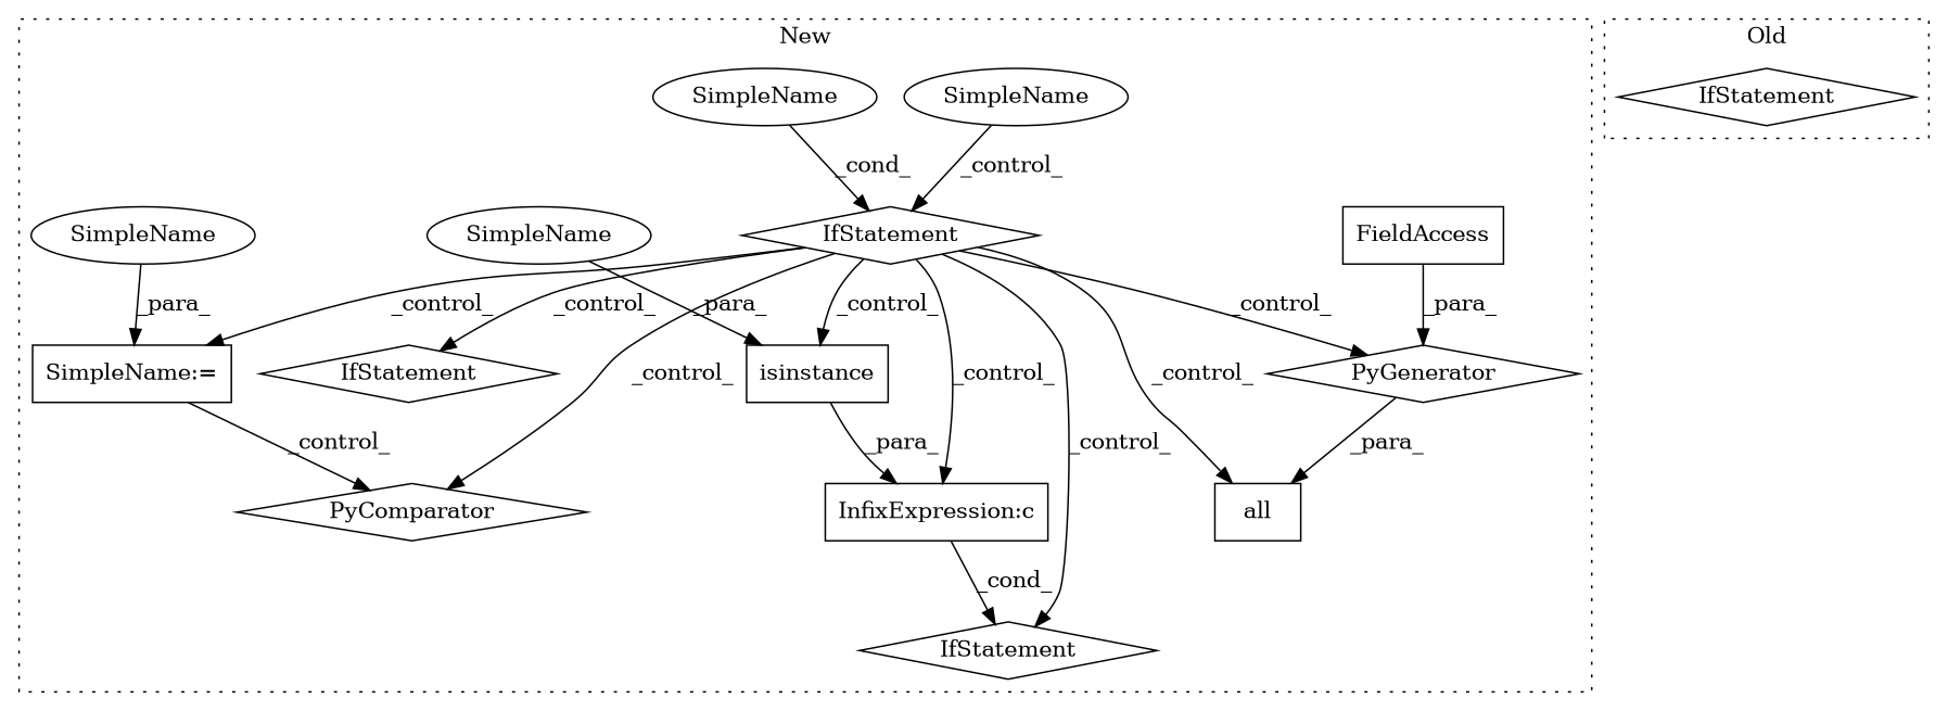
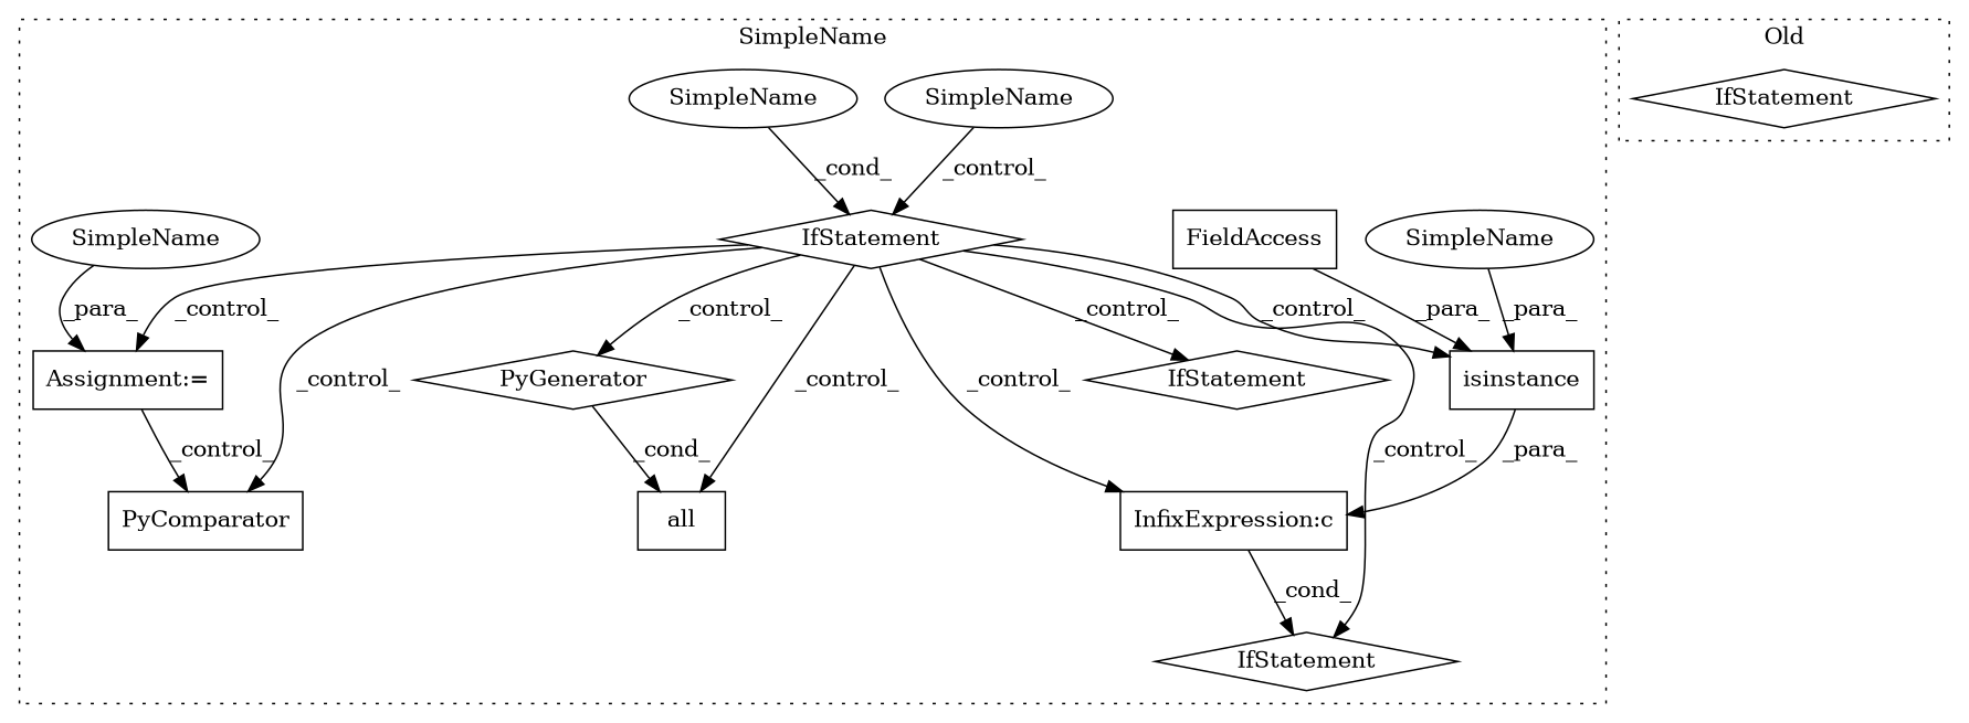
  digraph {
    node [a=25 l="4,2" shape=diamond]
    n1 [a=32 l="19,-3" label=all s="6386,6533" shape=box]
    n2 [label=IfStatement s="6353,6530"]
-   n3 [a=7 l=24 label="SimpleName:=" s=6503 shape=box]
-   n4 [a=113 l=24 label=PyComparator s=6503]
+   n3 [a=7 l=24 label="Assignment:=" s=6503 shape=box]
+   n4 [a=113 l=24 label=PyComparator s=6503 shape=box]
    n5 [a=107 l=128 label=PyGenerator s=6405]
    n6 [a=42 label=SimpleName shape=ellipse l=""]
    n7 [l=31 label=IfStatement s=6879]
    n8 [a=42 label=SimpleName shape=ellipse l=""]
    n9 [label=IfStatement s="6308,6339"]
    n10 [a=32 l="11,1" label=isinstance s="6358,6381" shape=box]
    n11 [a=22 l=5 label=FieldAccess s=6376 shape=box]
    n12 [a=27 l=4 label="InfixExpression:c" s=6382 shape=box]
    n13 [a=42 l=6 label=SimpleName s=6512 shape=ellipse]
    n14 [a=42 l=6 label=SimpleName s=6369 shape=ellipse]
    n15 [label=IfStatement s="6294,6320"]
    subgraph cluster_1 {
-     label=New
+     label=SimpleName
      style=dotted
      n1
      n2
      n3
      n4
      n5
      n6
      n7
      n8
      n9
      n10
      n11
      n12
      n13
      n14
    }
    subgraph cluster_2 {
      label=Old
      style=dotted
      n15
    }
    n3 -> n4 [label=_control_]
-   n5 -> n1 [label=_para_]
+   n5 -> n1 [label=_cond_]
    n6 -> n9 [label=_control_]
    n8 -> n9 [label=_cond_]
    n9 -> n1 [label=_control_]
    n9 -> n2 [label=_control_]
    n9 -> n3 [label=_control_]
    n9 -> n4 [label=_control_]
    n9 -> n5 [label=_control_]
    n9 -> n7 [label=_control_]
    n9 -> n10 [label=_control_]
    n9 -> n12 [label=_control_]
    n10 -> n12 [label=_para_]
-   n11 -> n5 [label=_para_]
+   n11 -> n10 [label=_para_]
    n12 -> n2 [label=_cond_]
    n13 -> n3 [label=_para_]
    n14 -> n10 [label=_para_]
  }
